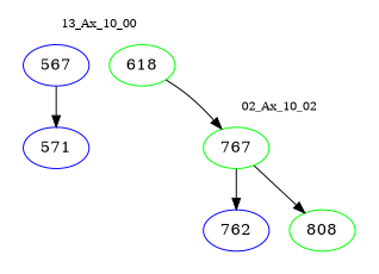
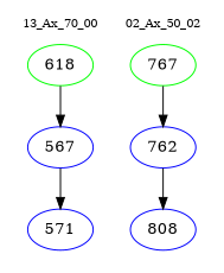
  digraph {
    node [color=blue]
    edge [color=black]
    n1 [color=green label=618]
    n2 [label=567]
    n3 [label=571]
    n4 [color=green label=767]
    n5 [label=762]
-   n6 [color=green label=808]
+   n6 [label=808]
    subgraph cluster_1 {
      color=white
      fontsize=10
-     label="13_Ax_10_00"
+     label="13_Ax_70_00"
      n1
      n2
      n3
    }
    subgraph cluster_2 {
      color=white
      fontsize=10
-     label="02_Ax_10_02"
+     label="02_Ax_50_02"
      n4
      n5
      n6
    }
-   n1 -> n4
+   n1 -> n2
    n2 -> n3
    n4 -> n5
-   n4 -> n6
+   n5 -> n6
  }
